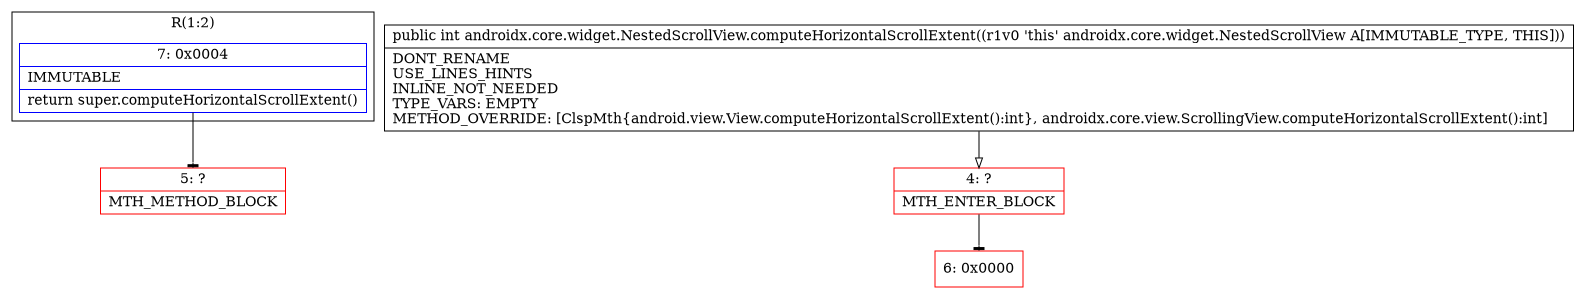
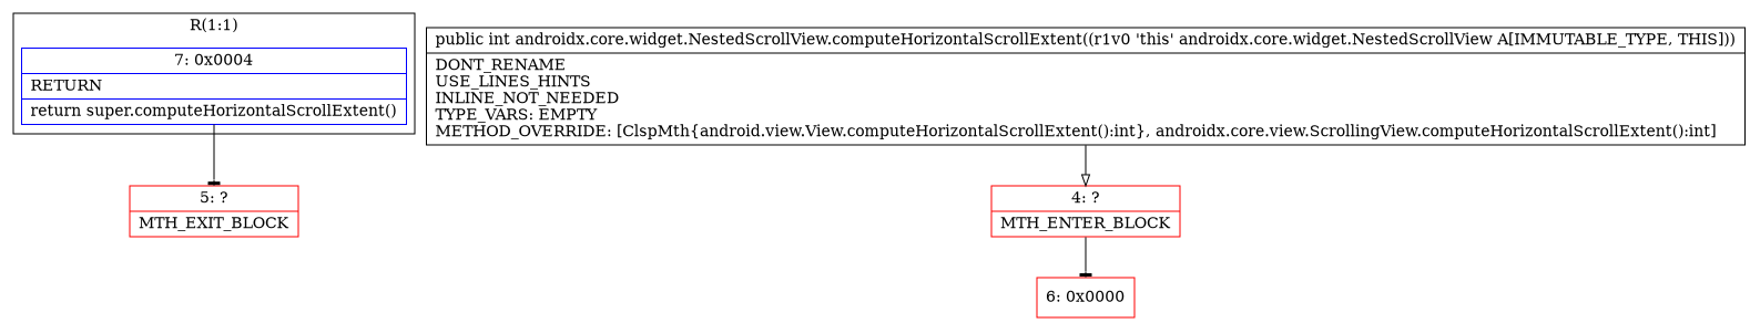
  digraph {
    node [color=red shape=record]
    edge [arrowhead=tee style=solid]
-   n1 [color=blue label="{7\:\ 0x0004|IMMUTABLE\l|return super.computeHorizontalScrollExtent()\l}"]
-   n2 [label="{5\:\ ?|MTH_METHOD_BLOCK\l}"]
+   n1 [color=blue label="{7\:\ 0x0004|RETURN\l|return super.computeHorizontalScrollExtent()\l}"]
+   n2 [label="{5\:\ ?|MTH_EXIT_BLOCK\l}"]
    n3 [label="{4\:\ ?|MTH_ENTER_BLOCK\l}"]
    n4 [label="{6\:\ 0x0000}"]
    n5 [label="{public int androidx.core.widget.NestedScrollView.computeHorizontalScrollExtent((r1v0 'this' androidx.core.widget.NestedScrollView A[IMMUTABLE_TYPE, THIS]))  | DONT_RENAME\lUSE_LINES_HINTS\lINLINE_NOT_NEEDED\lTYPE_VARS: EMPTY\lMETHOD_OVERRIDE: [ClspMth\{android.view.View.computeHorizontalScrollExtent():int\}, androidx.core.view.ScrollingView.computeHorizontalScrollExtent():int]\l}" color=""]
    subgraph cluster_1 {
-     label="R(1:2)"
+     label="R(1:1)"
      n1
    }
    n1 -> n2
    n3 -> n4
    n5 -> n3 [arrowhead=onormal]
  }
